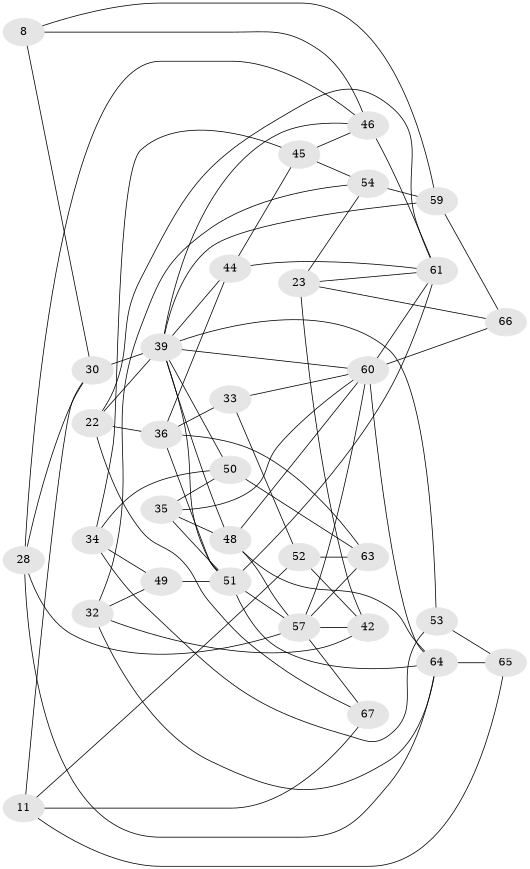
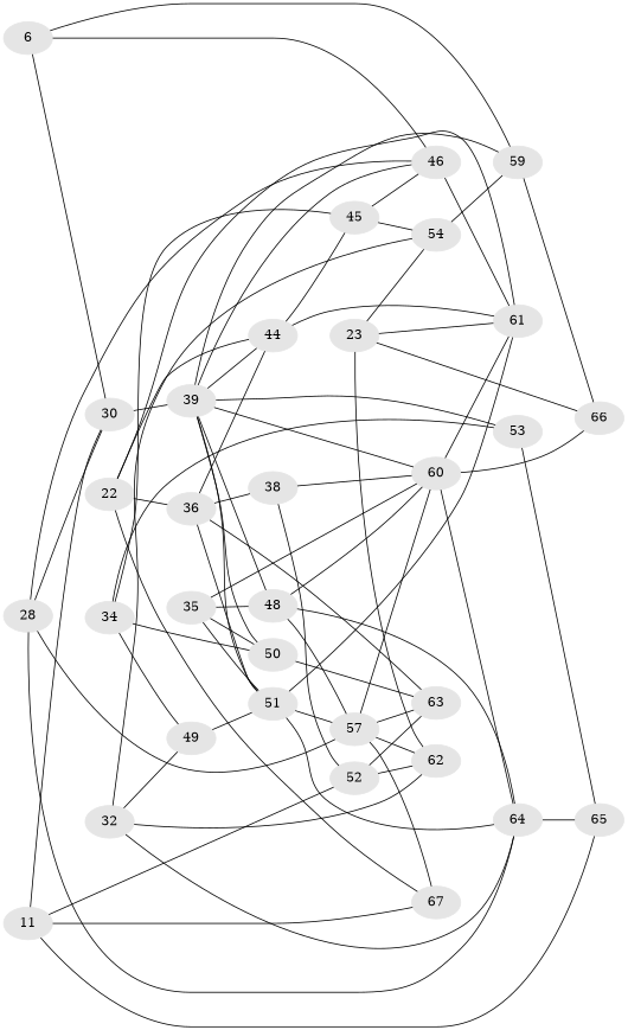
  graph {
    rankdir=LR
    node [color=gray90 style=filled]
-   6 [label=8]
+   6
    30
    46 [super="+5"]
    59
    39 [super="+19+20"]
    61 [super="+37+56"]
    66 [super="+18"]
    11 [super="+7"]
    52 [super="+1"]
    65 [super="+27+42"]
    67
-   62 [label=42]
+   62
    63
    36 [super="+24"]
    51 [super="+4+31+43+40"]
-   38 [label=33]
+   38
    44 [super="+41"]
    22
    50
    53
    48 [super="+3"]
    60 [super="+33"]
    23
    54
    28
    57 [super="+16+21"]
    64 [super="+2+25+8+58"]
    32
    49
    34
    45
    35
    6 -- 30
    6 -- 46 [weight=2]
    6 -- 59
    30 -- 39
    46 -- 61
    59 -- 66
    39 -- 46
    39 -- 59
    39 -- 51 [weight=2]
    39 -- 44 [weight=2]
    39 -- 50
    39 -- 53
    39 -- 48
    39 -- 60 [weight=3]
    11 -- 30
    11 -- 52
    11 -- 65 [weight=2]
    11 -- 67 [weight=2]
    52 -- 62
    52 -- 63
    36 -- 63
    36 -- 51 [weight=2]
    36 -- 38
    36 -- 44
    51 -- 61 [weight=2]
    51 -- 57 [weight=2]
    51 -- 64 [weight=3]
    38 -- 52 [weight=2]
    38 -- 60
    44 -- 61 [weight=2]
    44 -- 45
-   22 -- 39
+   22 -- 44
    22 -- 61
    22 -- 67
    22 -- 36
    50 -- 63
    53 -- 65 [weight=2]
    48 -- 60
    48 -- 57
    48 -- 64 [weight=2]
    60 -- 61 [weight=2]
    60 -- 66 [weight=2]
    60 -- 64 [weight=2]
    23 -- 61
    23 -- 66
    23 -- 62
    23 -- 54
    54 -- 59
    28 -- 30
    28 -- 46
    28 -- 57
    28 -- 64
    57 -- 67
    57 -- 62
    57 -- 63
    57 -- 60
    64 -- 65 [weight=4]
    32 -- 62
    32 -- 54
    32 -- 64
    32 -- 49
    49 -- 51 [weight=2]
    34 -- 50
    34 -- 53
    34 -- 49
    34 -- 45
    45 -- 46
    45 -- 54
    35 -- 51
    35 -- 50
    35 -- 48
    35 -- 60
  }
